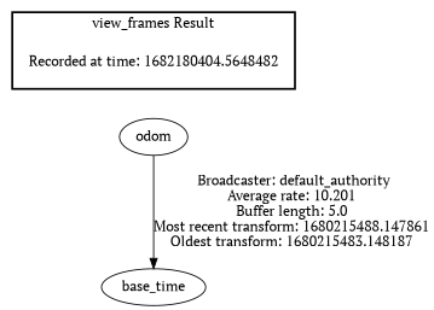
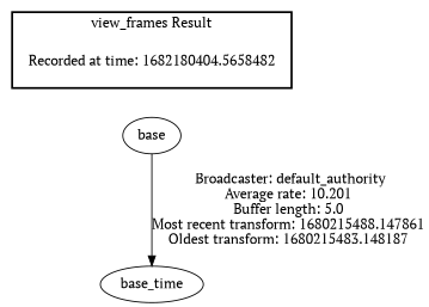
  digraph {
    fontname="PT Serif"
    node [fontname="PT Serif"]
    edge [fontname="PT Serif"]
-   "Recorded at time: 1682180404.5648482" [shape=plaintext]
-   odom
+   "Recorded at time: 1682180404.5648482" [shape=plaintext label="Recorded at time: 1682180404.5658482"]
+   odom [label=base]
    n3 [label=base_time]
    subgraph cluster_1 {
      color=black
      label="view_frames Result"
      style=bold
      "Recorded at time: 1682180404.5648482"
    }
    "Recorded at time: 1682180404.5648482" -> odom [style=invis]
    odom -> n3 [label=" Broadcaster: default_authority\nAverage rate: 10.201\nBuffer length: 5.0\nMost recent transform: 1680215488.147861\nOldest transform: 1680215483.148187\n"]
  }
